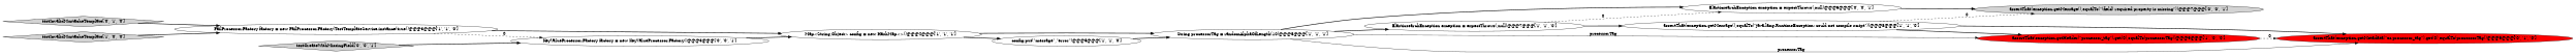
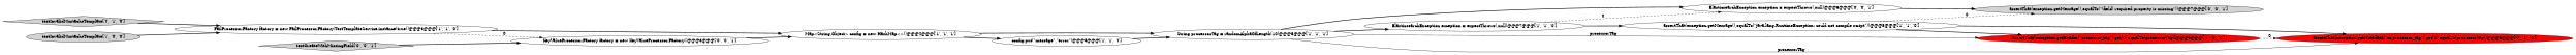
  digraph {
    rankdir=LR
    node [fillcolor=white shape=ellipse style=filled]
    edge [style=bold]
    n1 [label="Map<String,Object> config = new HashMap<>()@@@4@@@['1', '1', '1']"]
    n2 [label="String processorTag = randomAlphaOfLength(10)@@@5@@@['1', '1', '1']"]
    n3 [label="config.put(\"message\",\"error\")@@@5@@@['1', '1', '0']"]
    n4 [label="ElasticsearchException exception = expectThrows(,null)@@@6@@@['0', '0', '1']"]
    n5 [fillcolor=lightgray label="assertThat(exception.getMessage(),equalTo(\"(field( required property is missing\"))@@@7@@@['0', '0', '1']"]
    n6 [fillcolor=red label="assertThat(exception.getMetadata(\"es.processor_tag\").get(0),equalTo(processorTag))@@@9@@@['0', '1', '0']"]
    n7 [fillcolor=lightgray label="testInvalidMustacheTemplate['0', '1', '0']" shape=diamond]
    n8 [label="FailProcessor.Factory factory = new FailProcessor.Factory(TestTemplateService.instance(true))@@@3@@@['1', '1', '0']"]
    n9 [label="KeyValueProcessor.Factory factory = new KeyValueProcessor.Factory()@@@3@@@['0', '0', '1']"]
    n10 [label="assertThat(exception.getMessage(),equalTo(\"java.lang.RuntimeException: could not compile script\"))@@@8@@@['1', '1', '0']"]
    n11 [fillcolor=red label="assertThat(exception.getHeader(\"processor_tag\").get(0),equalTo(processorTag))@@@9@@@['1', '0', '0']"]
    n12 [label="ElasticsearchException exception = expectThrows(,null)@@@7@@@['1', '1', '0']"]
    n13 [fillcolor=lightgray label="testCreateWithMissingField['0', '0', '1']" shape=diamond]
-   n14 [fillcolor=lightgray label="testInvalidMustacheTemplate['1', '0', '0']" shape=diamond]
+   n14 [fillcolor=lightgray label="testInvalidMustacheTemplate['1', '0', '0']"]
    n1 -> n2
    n1 -> n3
    n2 -> n4
    n2 -> n6 [label=processorTag style=solid]
    n2 -> n11 [label=processorTag style=solid]
    n2 -> n12
    n3 -> n2
    n4 -> n5
    n7 -> n8
    n8 -> n1
    n8 -> n9 [label=0 style=dashed]
    n9 -> n1
    n10 -> n5 [label=0 style=dashed]
    n10 -> n6
    n10 -> n11
    n11 -> n6 [label=0 style=dashed]
    n12 -> n4 [label=0 style=dashed]
    n12 -> n10
    n13 -> n9
    n14 -> n8
  }
